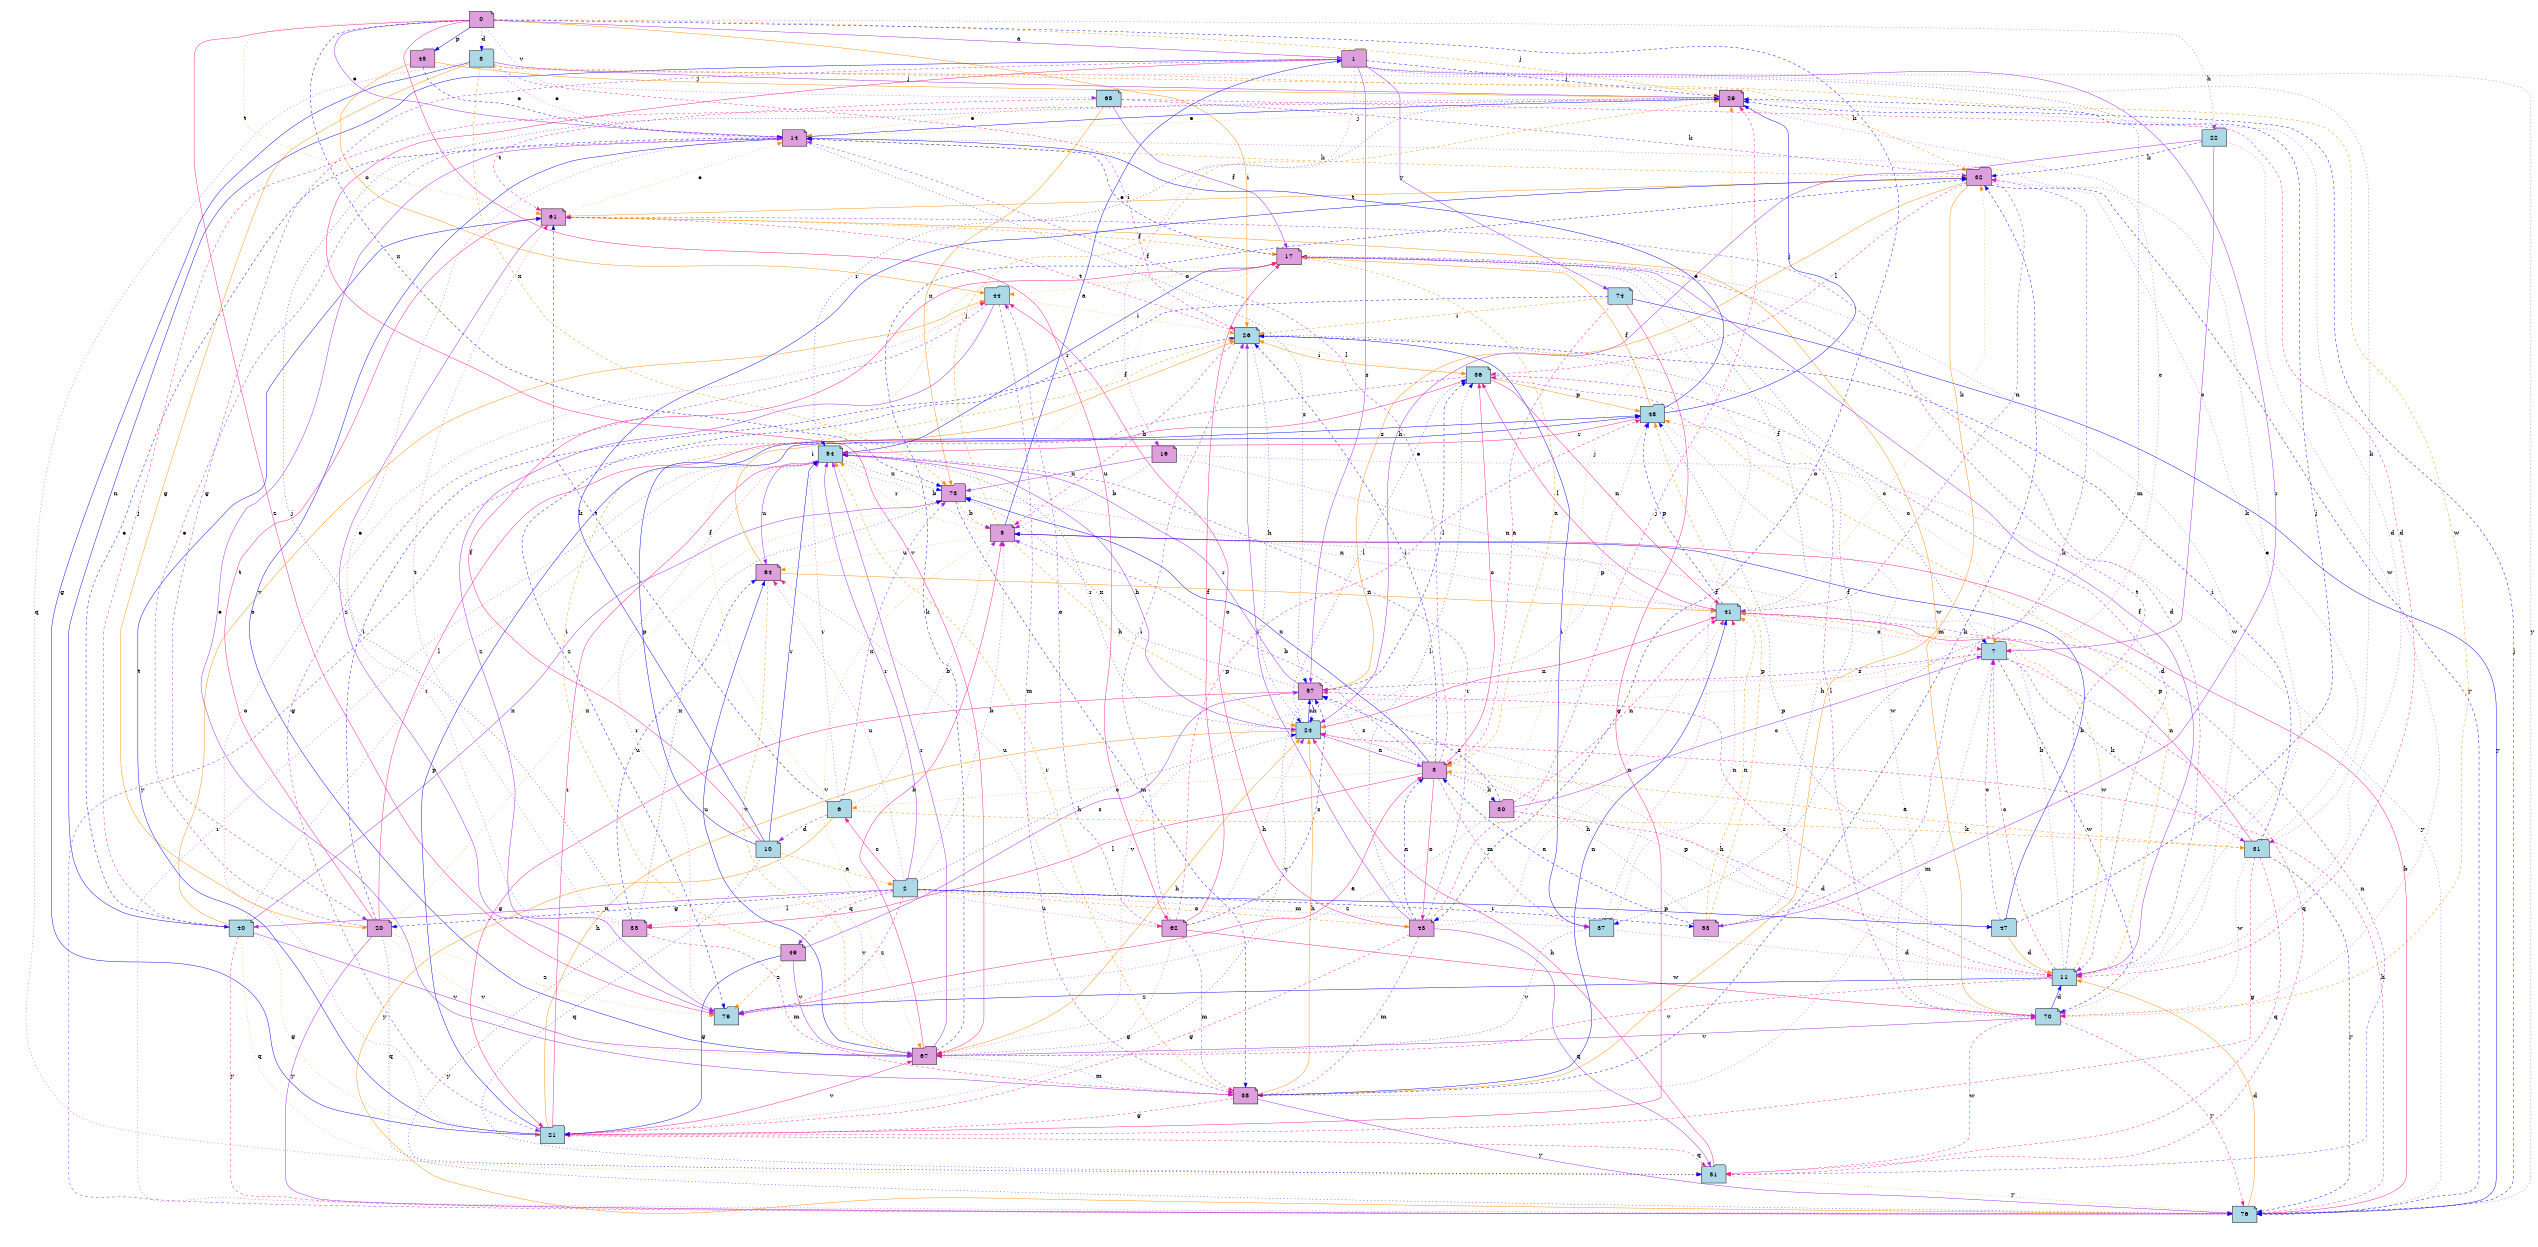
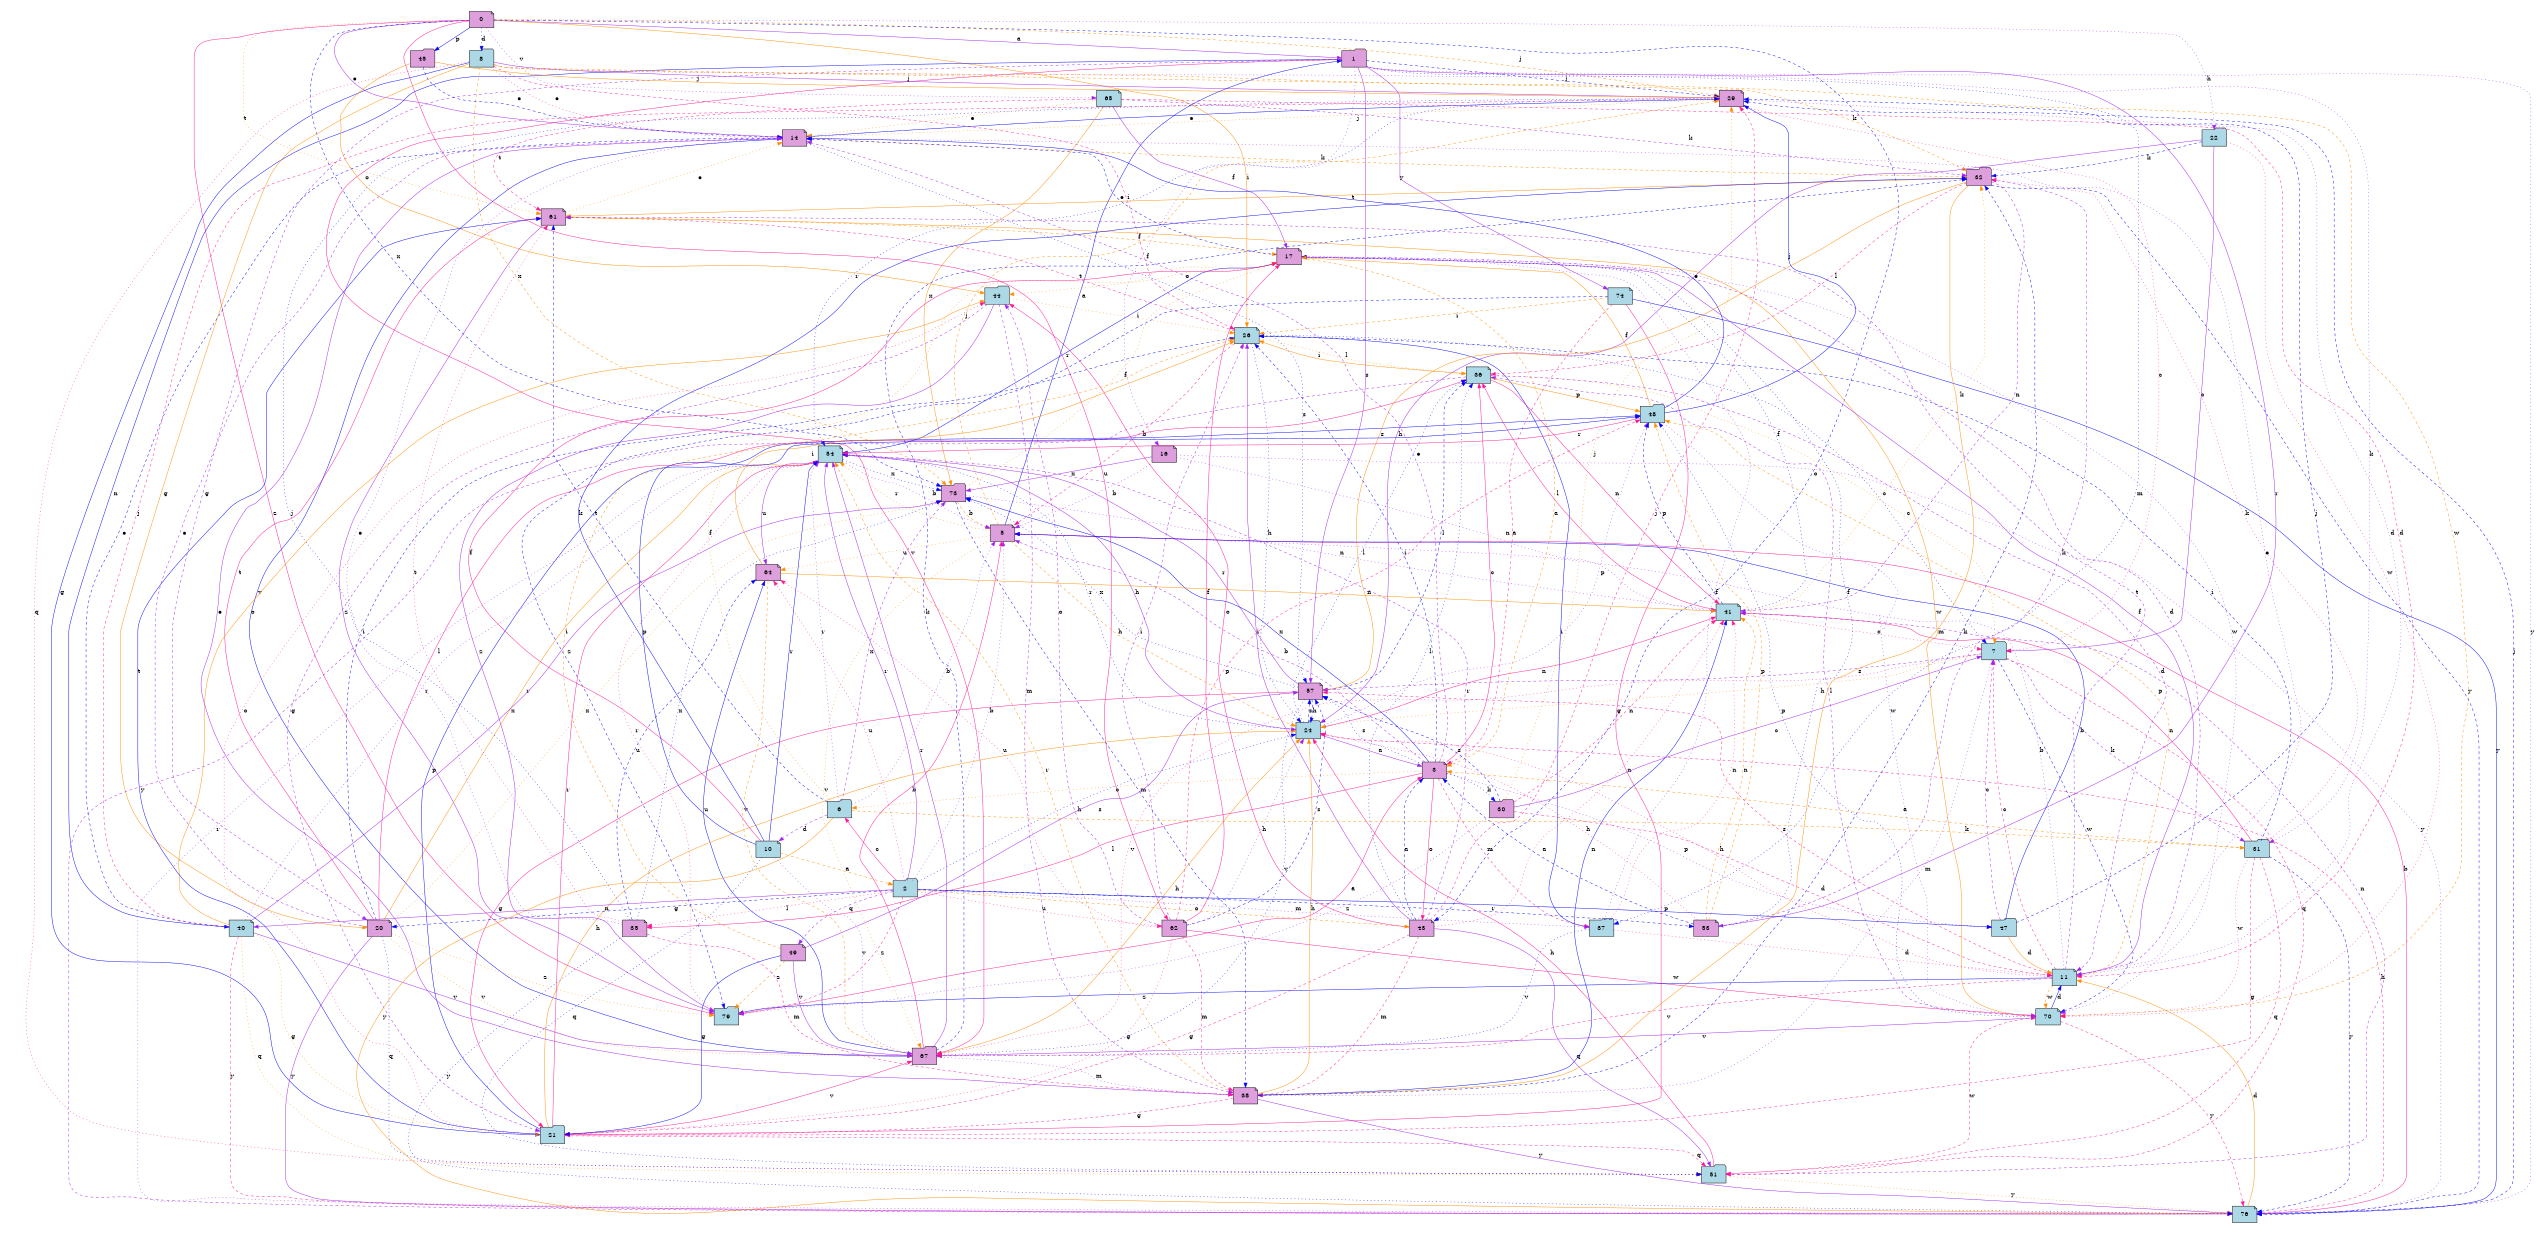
  strict digraph {
    node [fillcolor=lightblue shape=note style=filled]
    edge [color=purple style=dashed]
    0 [fillcolor=plum]
    1 [fillcolor=plum shape=folder]
    8 [shape=folder]
    14 [fillcolor=plum]
    22 [shape=folder]
    26
    29 [fillcolor=plum]
    43 [fillcolor=plum]
    45 [fillcolor=plum shape=folder]
    61 [fillcolor=plum]
    62 [fillcolor=plum]
    65
    73 [fillcolor=plum shape=folder]
    79 [shape=folder]
    16 [fillcolor=plum]
    20 [fillcolor=plum]
    37 [shape=folder]
    40
    53 [fillcolor=plum]
    57 [fillcolor=plum]
    67 [fillcolor=plum shape=folder]
    74
    76
    31 [shape=folder]
    51 [shape=folder]
    70
    21 [shape=folder]
    32 [fillcolor=plum shape=folder]
    24 [shape=folder]
    7 [shape=folder]
    5 [fillcolor=plum]
    36
    54
    11
    3 [fillcolor=plum]
    38 [fillcolor=plum]
    41
    44 [shape=folder]
    17 [fillcolor=plum]
    64 [fillcolor=plum]
    48 [shape=folder]
    2 [shape=folder]
    6 [shape=folder]
    35 [fillcolor=plum]
    47 [shape=folder]
    49 [fillcolor=plum]
    10
    30 [fillcolor=plum shape=folder]
    0 -> 1 [label=a style=solid]
    0 -> 8 [color=blue label=d style=dotted]
    0 -> 14 [label=e style=solid]
    0 -> 22 [label=h style=dotted]
    0 -> 26 [color=darkorange label=i style=solid]
    0 -> 29 [color=darkorange label=j]
    0 -> 43 [color=blue label=o]
    0 -> 45 [color=blue label=p style=solid]
    0 -> 61 [color=darkorange label=t style=dotted]
    0 -> 62 [color=deeppink label=u style=solid]
    0 -> 65 [label=v style=dotted]
    0 -> 73 [color=blue label=x]
    0 -> 79 [color=deeppink label=z style=solid]
    1 -> 29 [color=blue label=j]
    1 -> 16 [label=f style=dotted]
    1 -> 20 [label=g]
    1 -> 37 [color=blue label=m style=dotted]
    1 -> 40 [color=blue label=n style=solid]
    1 -> 53 [label=r style=solid]
    1 -> 57 [label=s style=solid]
    1 -> 67 [color=deeppink label=v style=solid]
    1 -> 74 [label=y style=solid]
    1 -> 76 [label=y style=dotted]
    8 -> 14 [color=deeppink label=e style=dotted]
    8 -> 26 [color=deeppink label=i]
    8 -> 29 [label=j style=solid]
    8 -> 73 [color=darkorange label=x]
    8 -> 20 [color=darkorange label=g style=solid]
    8 -> 31 [label=k style=dotted]
    8 -> 51 [color=deeppink label=q style=dotted]
    8 -> 70 [color=darkorange label=w]
    8 -> 21 [color=blue label=g style=solid]
    8 -> 32 [color=darkorange label=k]
    14 -> 29 [color=darkorange label=j style=dotted]
    14 -> 57 [color=blue label=s style=dotted]
    14 -> 67 [color=blue label=v style=solid]
    14 -> 32 [color=darkorange label=k]
    22 -> 70 [color=deeppink label=w style=dotted]
    22 -> 32 [color=blue label=k]
    22 -> 24 [label=h style=solid]
    22 -> 7 [label=c style=solid]
    26 -> 61 [color=deeppink label=t]
    26 -> 24 [color=blue label=h style=dotted]
    26 -> 7 [color=blue label=c style=dotted]
    26 -> 5 [color=deeppink label=b]
    26 -> 36 [color=darkorange label=l style=dotted]
    29 -> 14 [color=blue label=e style=solid]
    29 -> 7 [color=deeppink label=c style=dotted]
    29 -> 54 [color=blue label=r style=dotted]
    29 -> 11 [label=d style=dotted]
    43 -> 26 [label=i style=solid]
    43 -> 29 [color=deeppink label=j]
    43 -> 51 [label=q style=solid]
    43 -> 21 [color=deeppink label=g]
    43 -> 36 [color=blue label=l style=dotted]
    43 -> 54 [label=r]
    43 -> 3 [color=blue label=a]
    43 -> 38 [color=deeppink label=m]
    43 -> 41 [color=deeppink label=n style=dotted]
    43 -> 44 [color=deeppink label=o style=solid]
    45 -> 14 [color=blue label=e]
    45 -> 29 [color=darkorange label=j style=solid]
    45 -> 44 [color=darkorange label=o style=solid]
    61 -> 14 [color=darkorange label=e style=dotted]
    61 -> 79 [label=z style=solid]
    61 -> 70 [color=darkorange label=w style=solid]
    61 -> 17 [color=darkorange label=f]
    62 -> 26 [label=i]
    62 -> 57 [color=blue label=s]
    62 -> 70 [color=deeppink label=w style=solid]
    62 -> 21 [color=deeppink label=g style=dotted]
    62 -> 24 [label=h style=dotted]
    62 -> 38 [color=deeppink label=m]
    62 -> 44 [label=o]
    62 -> 17 [color=deeppink label=f style=solid]
    62 -> 64 [color=deeppink label=u style=dotted]
    62 -> 48 [color=deeppink label=p]
    65 -> 14 [color=darkorange label=e style=dotted]
    65 -> 61 [color=deeppink label=t]
    65 -> 73 [color=darkorange label=x style=solid]
    65 -> 32 [label=k]
    65 -> 11 [color=deeppink label=d]
    65 -> 17 [label=f style=solid]
    73 -> 5 [color=darkorange label=b]
    73 -> 38 [color=blue label=m]
    73 -> 41 [label=n style=dotted]
    73 -> 17 [color=darkorange label=f style=dotted]
    79 -> 54 [color=deeppink label=r style=dotted]
    79 -> 3 [color=deeppink label=a style=solid]
    16 -> 73 [label=x style=solid]
    16 -> 76 [label=y style=dotted]
    16 -> 5 [label=b style=dotted]
    16 -> 41 [label=n style=dotted]
    20 -> 14 [label=e]
    20 -> 26 [color=blue label=i]
    20 -> 61 [color=deeppink label=t style=solid]
    20 -> 73 [color=darkorange label=x style=dotted]
    20 -> 79 [color=darkorange label=z style=dotted]
    20 -> 67 [color=darkorange label=v style=dotted]
    20 -> 76 [label=y style=solid]
    20 -> 51 [color=blue label=q style=dotted]
    20 -> 36 [color=deeppink label=l style=solid]
+   20 -> 54 [color=darkorange label=r style=solid]
    37 -> 26 [color=blue label=i style=solid]
    37 -> 67 [color=blue label=v style=dotted]
    37 -> 11 [color=deeppink label=d style=dotted]
    37 -> 41 [color=deeppink label=n style=dotted]
    37 -> 17 [label=f style=dotted]
    40 -> 14 [color=blue label=e]
    40 -> 29 [color=deeppink label=j]
    40 -> 73 [label=x style=solid]
    40 -> 67 [label=v style=solid]
    40 -> 76 [color=deeppink label=y]
    40 -> 51 [color=darkorange label=q style=dotted]
    40 -> 21 [color=darkorange label=g style=dotted]
    40 -> 54 [label=r style=dotted]
    40 -> 44 [color=darkorange label=o style=solid]
    53 -> 32 [label=k]
    53 -> 24 [color=deeppink label=h style=dotted]
    53 -> 3 [color=blue label=a]
    53 -> 41 [color=darkorange label=n]
    53 -> 17 [color=blue label=f style=dotted]
    53 -> 48 [color=darkorange label=p]
    57 -> 73 [color=blue label=x style=dotted]
    57 -> 67 [color=blue label=v style=dotted]
    57 -> 21 [color=deeppink label=g style=solid]
    57 -> 24 [color=blue label=h]
    57 -> 36 [color=blue label=l]
    57 -> 54 [label=r style=solid]
    67 -> 32 [color=blue label=k]
    67 -> 24 [color=darkorange label=h style=solid]
    67 -> 5 [color=deeppink label=b style=solid]
    67 -> 54 [label=r style=solid]
    67 -> 38 [label=m style=dotted]
    67 -> 64 [color=blue label=u style=solid]
    74 -> 26 [color=darkorange label=i]
    74 -> 79 [color=blue label=z]
    74 -> 76 [color=blue label=y style=solid]
    74 -> 21 [color=deeppink label=g style=solid]
    74 -> 3 [color=deeppink label=a]
    76 -> 29 [color=blue label=j]
    76 -> 24 [color=deeppink label=h]
    76 -> 5 [color=deeppink label=b style=solid]
    76 -> 54 [label=r style=dotted]
    76 -> 11 [color=darkorange label=d style=solid]
    31 -> 26 [color=blue label=i]
    31 -> 76 [color=blue label=y]
    31 -> 51 [color=deeppink label=q]
    31 -> 70 [color=deeppink label=w style=dotted]
    31 -> 21 [color=deeppink label=g]
    31 -> 32 [color=deeppink label=k style=dotted]
    31 -> 3 [color=darkorange label=a]
    31 -> 41 [color=deeppink label=n style=solid]
    51 -> 76 [color=darkorange label=y style=dotted]
    51 -> 70 [color=deeppink label=w]
    51 -> 24 [color=deeppink label=h style=solid]
    51 -> 41 [label=n]
    70 -> 67 [label=v style=solid]
    70 -> 76 [color=deeppink label=y]
    70 -> 36 [label=l]
    70 -> 11 [color=blue label=d style=solid]
    70 -> 48 [color=blue label=p style=dotted]
    21 -> 61 [color=blue label=t style=solid]
    21 -> 67 [color=deeppink label=v style=solid]
    21 -> 51 [color=deeppink label=q]
    21 -> 24 [color=darkorange label=h style=solid]
    21 -> 54 [color=deeppink label=r style=solid]
    21 -> 44 [color=deeppink label=o style=dotted]
    21 -> 48 [color=blue label=p style=solid]
    32 -> 61 [color=darkorange label=t style=solid]
    32 -> 57 [color=darkorange label=s style=solid]
    32 -> 76 [color=blue label=y]
    32 -> 36 [color=deeppink label=l]
    32 -> 38 [color=darkorange label=m style=solid]
    32 -> 41 [label=n]
-   24 -> 57 [color=blue label=s style=solid]
+   24 -> 57 [color=blue label=s]
    24 -> 36 [color=blue label=l style=dotted]
    24 -> 54 [color=blue label=r style=dotted]
    24 -> 3 [label=a style=solid]
    24 -> 41 [color=deeppink label=n style=solid]
    24 -> 48 [label=p style=dotted]
    7 -> 57 [label=s]
    7 -> 67 [color=deeppink label=v style=dotted]
    7 -> 31 [label=k]
    7 -> 51 [color=deeppink label=q]
    7 -> 70 [color=blue label=w]
    7 -> 24 [color=darkorange label=h style=dotted]
    7 -> 38 [label=m style=dotted]
    5 -> 1 [color=blue label=a style=solid]
    5 -> 29 [color=darkorange label=j]
    5 -> 67 [color=darkorange label=v style=dotted]
    5 -> 24 [color=darkorange label=h]
    5 -> 54 [color=darkorange label=r style=dotted]
    5 -> 64 [color=darkorange label=u style=dotted]
    36 -> 26 [color=darkorange label=i style=solid]
    36 -> 76 [label=y]
    36 -> 7 [color=darkorange label=c style=dotted]
    36 -> 11 [label=d]
    36 -> 41 [color=deeppink label=n style=solid]
    36 -> 48 [color=darkorange label=p style=solid]
    54 -> 73 [color=blue label=x style=dotted]
    54 -> 24 [label=h style=solid]
    54 -> 5 [label=b style=dotted]
    54 -> 64 [label=u style=solid]
    11 -> 14 [label=e style=dotted]
    11 -> 61 [label=t]
    11 -> 79 [color=blue label=z style=solid]
    11 -> 57 [color=deeppink label=s]
    11 -> 67 [color=deeppink label=v]
-   11 -> 41 [color=darkorange label=w]
+   11 -> 70 [color=darkorange label=w]
    11 -> 24 [color=deeppink label=h style=dotted]
    11 -> 7 [color=deeppink label=c]
    11 -> 5 [label=b style=dotted]
    11 -> 17 [label=f style=solid]
    11 -> 48 [color=darkorange label=p]
    3 -> 14 [label=e]
    3 -> 26 [color=blue label=i]
    3 -> 43 [color=deeppink label=o style=solid]
    3 -> 73 [color=blue label=x style=solid]
    3 -> 37 [color=deeppink label=m]
    3 -> 57 [color=blue label=s style=dotted]
    3 -> 5 [label=b]
    3 -> 36 [color=deeppink label=c style=solid]
    3 -> 6 [color=darkorange label=c style=dotted]
    3 -> 35 [color=deeppink label=l style=solid]
    3 -> 47 [label=p style=dotted]
    3 -> 30 [color=blue label=k style=dotted]
    38 -> 14 [label=e style=solid]
    38 -> 76 [label=y style=solid]
    38 -> 21 [color=deeppink label=g]
    38 -> 32 [color=blue label=k]
    38 -> 24 [color=darkorange label=h style=solid]
    38 -> 54 [color=darkorange label=r]
    38 -> 41 [color=blue label=n style=solid]
    41 -> 32 [color=darkorange label=k style=dotted]
    41 -> 7 [color=deeppink label=c style=dotted]
    41 -> 36 [color=deeppink label=l style=solid]
    41 -> 17 [color=blue label=f style=dotted]
    41 -> 48 [color=blue label=p]
    44 -> 26 [color=darkorange label=i style=dotted]
    44 -> 79 [label=z style=solid]
    44 -> 21 [label=g]
    44 -> 38 [label=m]
    17 -> 14 [color=blue label=e]
    17 -> 70 [label=w style=dotted]
    17 -> 54 [color=blue label=r style=solid]
    17 -> 11 [label=d]
    17 -> 3 [color=darkorange label=a]
    17 -> 44 [color=darkorange label=o style=dotted]
    64 -> 26 [color=darkorange label=i style=solid]
    64 -> 67 [color=darkorange label=v]
    64 -> 41 [color=darkorange label=n style=solid]
    48 -> 14 [color=blue label=e style=solid]
    48 -> 29 [color=blue label=j style=solid]
    48 -> 70 [label=w style=dotted]
    48 -> 54 [color=deeppink label=r style=solid]
    48 -> 17 [color=darkorange label=f style=solid]
    2 -> 43 [color=darkorange label=o]
    2 -> 62 [color=deeppink label=u style=dotted]
    2 -> 79 [color=deeppink label=z]
    2 -> 20 [color=blue label=g]
    2 -> 37 [label=m style=dotted]
    2 -> 40 [label=n style=solid]
    2 -> 53 [color=blue label=r]
    2 -> 24 [color=blue label=h style=dotted]
    2 -> 5 [label=b style=dotted]
    2 -> 54 [label=r style=solid]
    2 -> 64 [color=deeppink label=u style=dotted]
    2 -> 6 [color=deeppink label=c style=solid]
    2 -> 35 [color=deeppink label=l style=dotted]
    2 -> 47 [color=blue label=p style=solid]
    2 -> 49 [label=q]
    6 -> 61 [color=blue label=t]
    6 -> 73 [label=x]
    6 -> 76 [color=darkorange label=y style=solid]
    6 -> 31 [color=darkorange label=k]
    6 -> 5 [label=b style=dotted]
    6 -> 54 [label=r style=dotted]
    6 -> 17 [color=darkorange label=f style=dotted]
    6 -> 10 [label=d]
    35 -> 14 [label=e style=dotted]
    35 -> 29 [color=blue label=j style=dotted]
    35 -> 61 [color=deeppink label=t style=dotted]
    35 -> 73 [color=blue label=x style=dotted]
    35 -> 76 [color=blue label=y style=dotted]
    35 -> 38 [color=deeppink label=m]
    35 -> 64 [color=blue label=u]
    47 -> 29 [color=blue label=j]
    47 -> 7 [label=c]
    47 -> 5 [color=blue label=b style=solid]
    47 -> 11 [color=darkorange label=d style=solid]
    49 -> 26 [color=darkorange label=i]
    49 -> 79 [color=darkorange label=z]
    49 -> 57 [label=s style=solid]
    49 -> 67 [label=v style=solid]
    49 -> 21 [color=blue label=g style=solid]
    10 -> 67 [label=v style=dotted]
    10 -> 51 [color=blue label=q style=dotted]
    10 -> 32 [color=blue label=k style=solid]
    10 -> 54 [color=blue label=r style=solid]
    10 -> 17 [color=deeppink label=f style=solid]
    10 -> 48 [color=blue label=p style=solid]
    10 -> 2 [color=darkorange label=a]
    30 -> 29 [color=darkorange label=j style=dotted]
    30 -> 79 [label=z style=dotted]
    30 -> 57 [color=blue label=s]
    30 -> 7 [label=c style=solid]
    30 -> 11 [color=deeppink label=d]
    30 -> 41 [color=deeppink label=n]
  }
